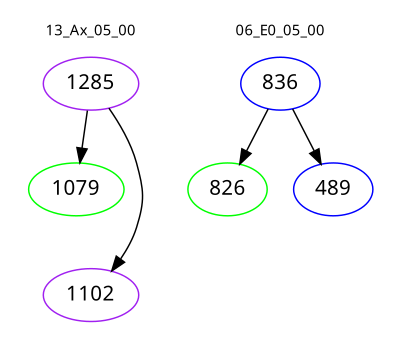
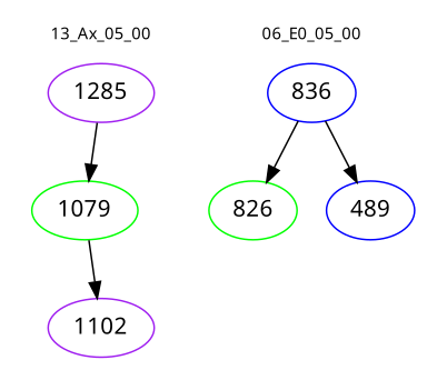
  digraph {
    fontname="Noto Sans"
    node [color=purple fontname="Noto Sans"]
    edge [color=black fontname="Noto Sans"]
    n1 [label=1285]
    n2 [color=green label=1079]
    n3 [label=1102]
    n4 [color=blue label=836]
    n5 [color=green label=826]
    n6 [color=blue label=489]
    subgraph cluster_1 {
      color=white
      fontsize=10
      label="13_Ax_05_00"
      n1
      n2
      n3
    }
    subgraph cluster_2 {
      color=white
      fontsize=10
      label="06_E0_05_00"
      n4
      n5
      n6
    }
    n1 -> n2
-   n1 -> n3
+   n2 -> n3
    n4 -> n5
    n4 -> n6
  }
